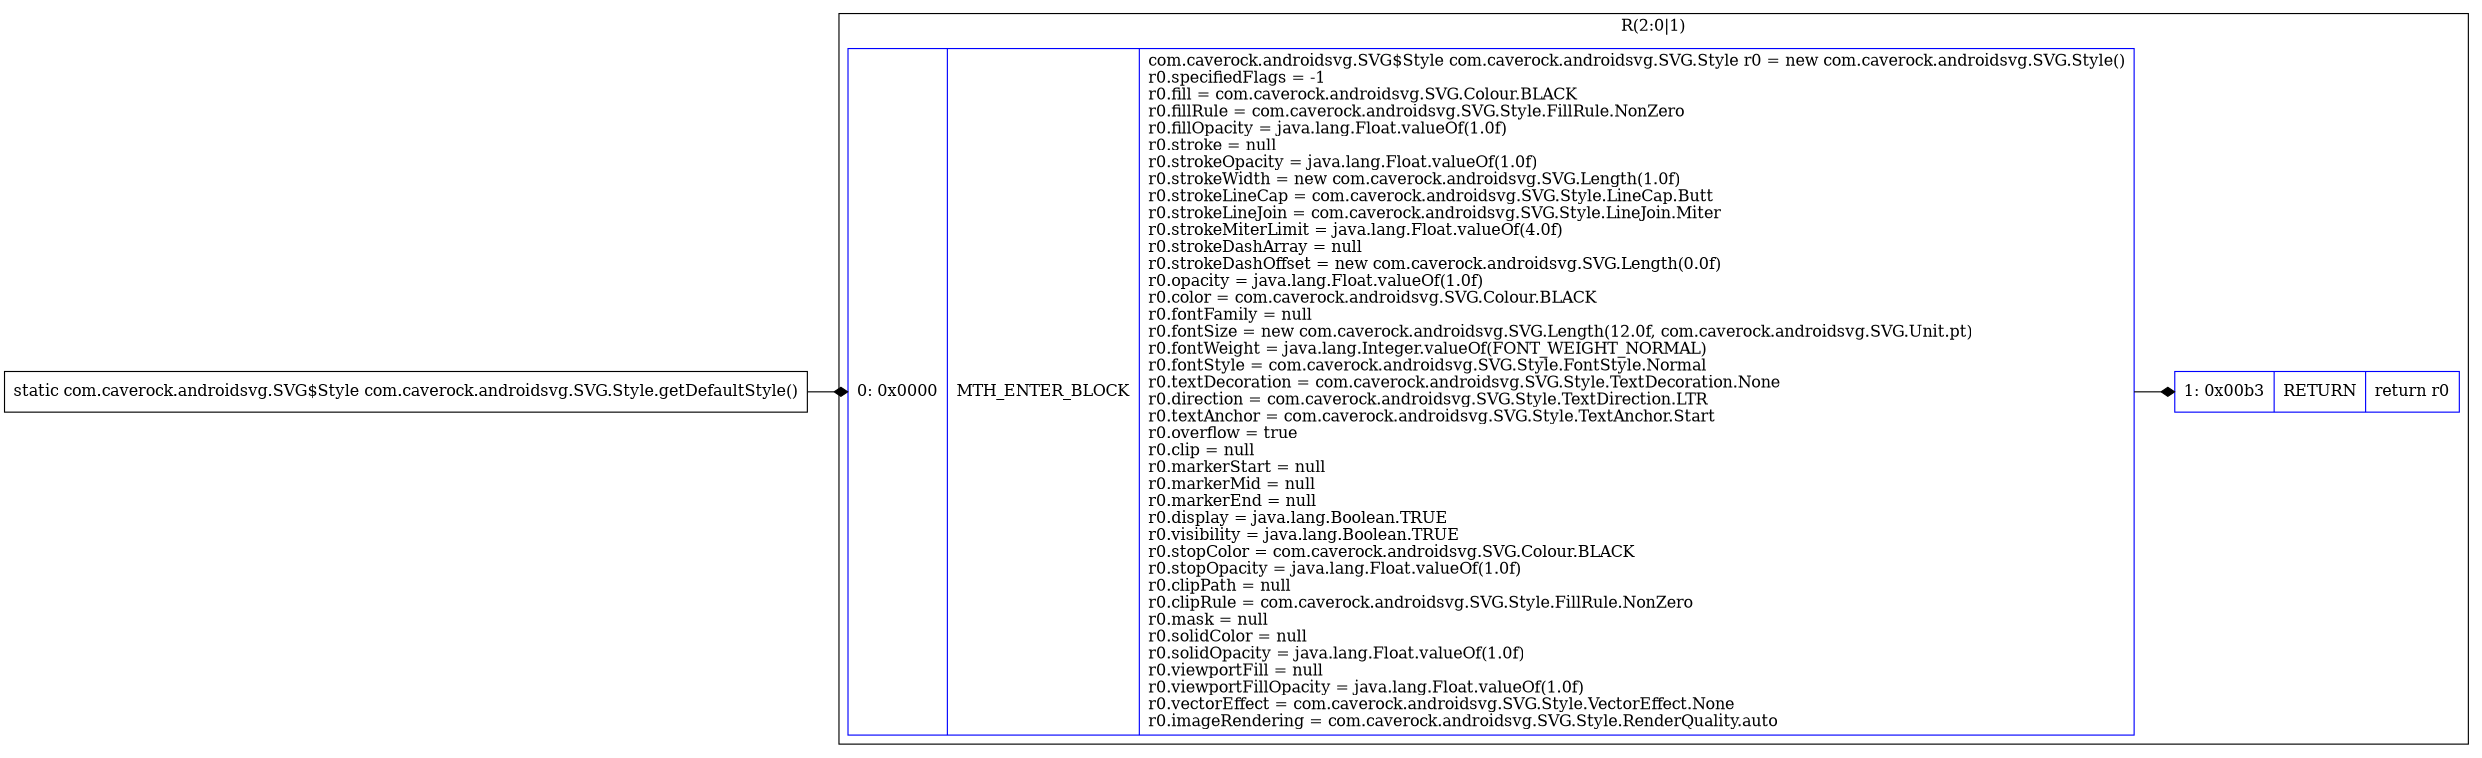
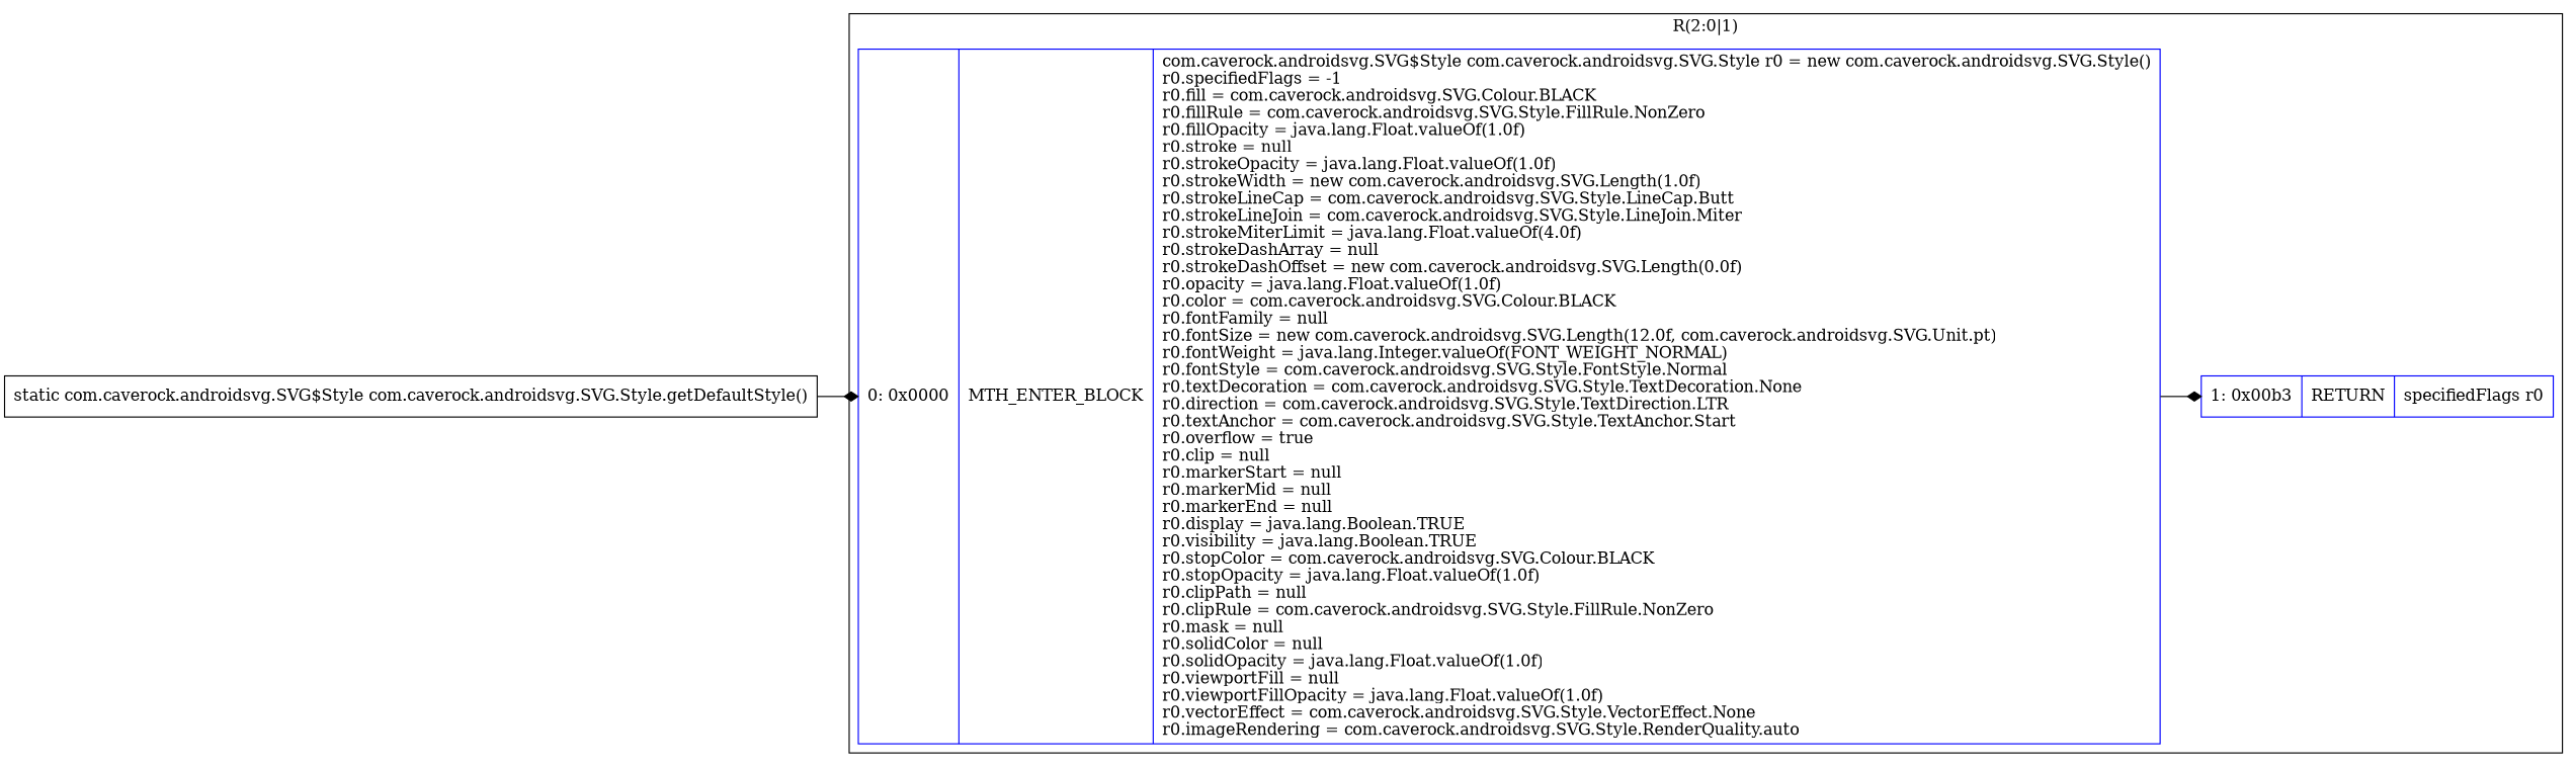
  digraph {
    rankdir=LR
    node [color=blue shape=record]
    edge [arrowhead=diamond]
    n1 [label="{0\:\ 0x0000|MTH_ENTER_BLOCK\l|com.caverock.androidsvg.SVG$Style com.caverock.androidsvg.SVG.Style r0 = new com.caverock.androidsvg.SVG.Style()\lr0.specifiedFlags = \-1\lr0.fill = com.caverock.androidsvg.SVG.Colour.BLACK\lr0.fillRule = com.caverock.androidsvg.SVG.Style.FillRule.NonZero\lr0.fillOpacity = java.lang.Float.valueOf(1.0f)\lr0.stroke = null\lr0.strokeOpacity = java.lang.Float.valueOf(1.0f)\lr0.strokeWidth = new com.caverock.androidsvg.SVG.Length(1.0f)\lr0.strokeLineCap = com.caverock.androidsvg.SVG.Style.LineCap.Butt\lr0.strokeLineJoin = com.caverock.androidsvg.SVG.Style.LineJoin.Miter\lr0.strokeMiterLimit = java.lang.Float.valueOf(4.0f)\lr0.strokeDashArray = null\lr0.strokeDashOffset = new com.caverock.androidsvg.SVG.Length(0.0f)\lr0.opacity = java.lang.Float.valueOf(1.0f)\lr0.color = com.caverock.androidsvg.SVG.Colour.BLACK\lr0.fontFamily = null\lr0.fontSize = new com.caverock.androidsvg.SVG.Length(12.0f, com.caverock.androidsvg.SVG.Unit.pt)\lr0.fontWeight = java.lang.Integer.valueOf(FONT_WEIGHT_NORMAL)\lr0.fontStyle = com.caverock.androidsvg.SVG.Style.FontStyle.Normal\lr0.textDecoration = com.caverock.androidsvg.SVG.Style.TextDecoration.None\lr0.direction = com.caverock.androidsvg.SVG.Style.TextDirection.LTR\lr0.textAnchor = com.caverock.androidsvg.SVG.Style.TextAnchor.Start\lr0.overflow = true\lr0.clip = null\lr0.markerStart = null\lr0.markerMid = null\lr0.markerEnd = null\lr0.display = java.lang.Boolean.TRUE\lr0.visibility = java.lang.Boolean.TRUE\lr0.stopColor = com.caverock.androidsvg.SVG.Colour.BLACK\lr0.stopOpacity = java.lang.Float.valueOf(1.0f)\lr0.clipPath = null\lr0.clipRule = com.caverock.androidsvg.SVG.Style.FillRule.NonZero\lr0.mask = null\lr0.solidColor = null\lr0.solidOpacity = java.lang.Float.valueOf(1.0f)\lr0.viewportFill = null\lr0.viewportFillOpacity = java.lang.Float.valueOf(1.0f)\lr0.vectorEffect = com.caverock.androidsvg.SVG.Style.VectorEffect.None\lr0.imageRendering = com.caverock.androidsvg.SVG.Style.RenderQuality.auto\l}"]
-   n2 [label="{1\:\ 0x00b3|RETURN\l|return r0\l}"]
+   n2 [label="{1\:\ 0x00b3|RETURN\l|specifiedFlags r0\l}"]
    n3 [label="{static com.caverock.androidsvg.SVG$Style com.caverock.androidsvg.SVG.Style.getDefaultStyle() }" color=""]
    subgraph cluster_1 {
      label="R(2:0|1)"
      n1
      n2
    }
    n1 -> n2
    n3 -> n1
  }
